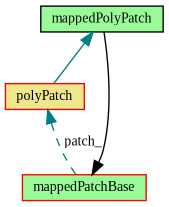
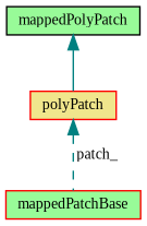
  digraph {
    fontname="Liberation Serif"
    node [color=red fillcolor=palegreen fontname="Liberation Serif" fontsize=10 shape=record style=filled]
    edge [color=teal dir=back fontname="Liberation Serif" fontsize=10 labelfontname=FreeSans labelfontsize=10 style=solid]
    n1 [color=black fontcolor=black height=0.2 label=mappedPolyPatch width=0.4]
    n2 [fillcolor=khaki height=0.2 label=polyPatch width=0.4]
    n3 [height=0.2 label=mappedPatchBase width=0.4]
    n1 -> n2
    n2 -> n3 [label=" patch_" style=dashed]
-   n3 -> n1 [color=black]
  }
